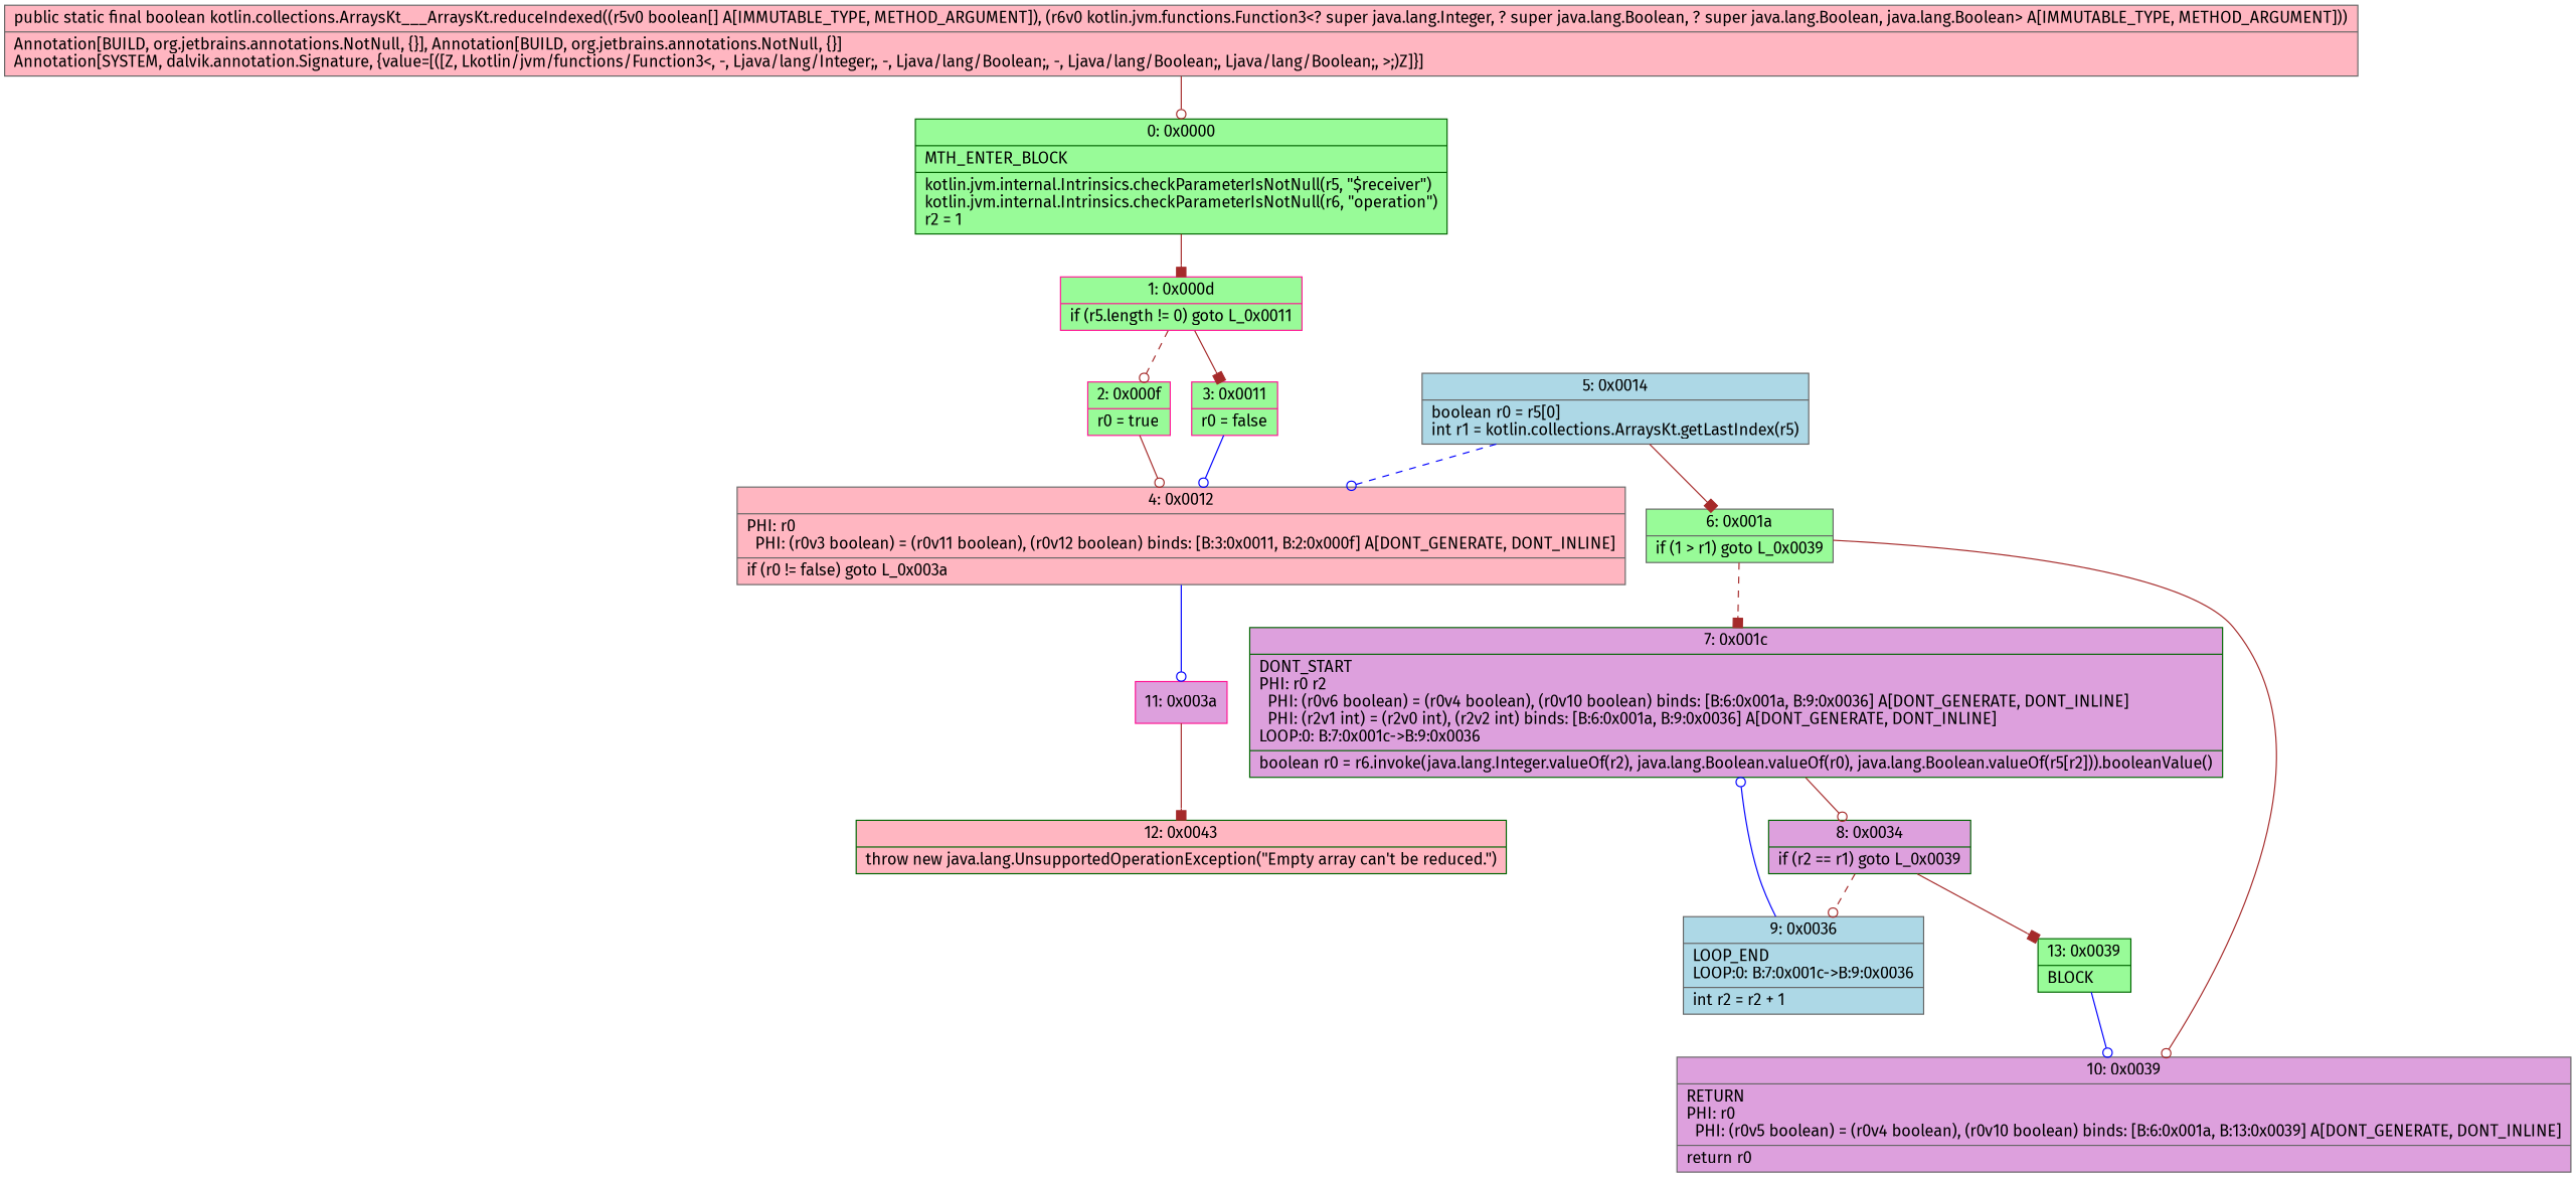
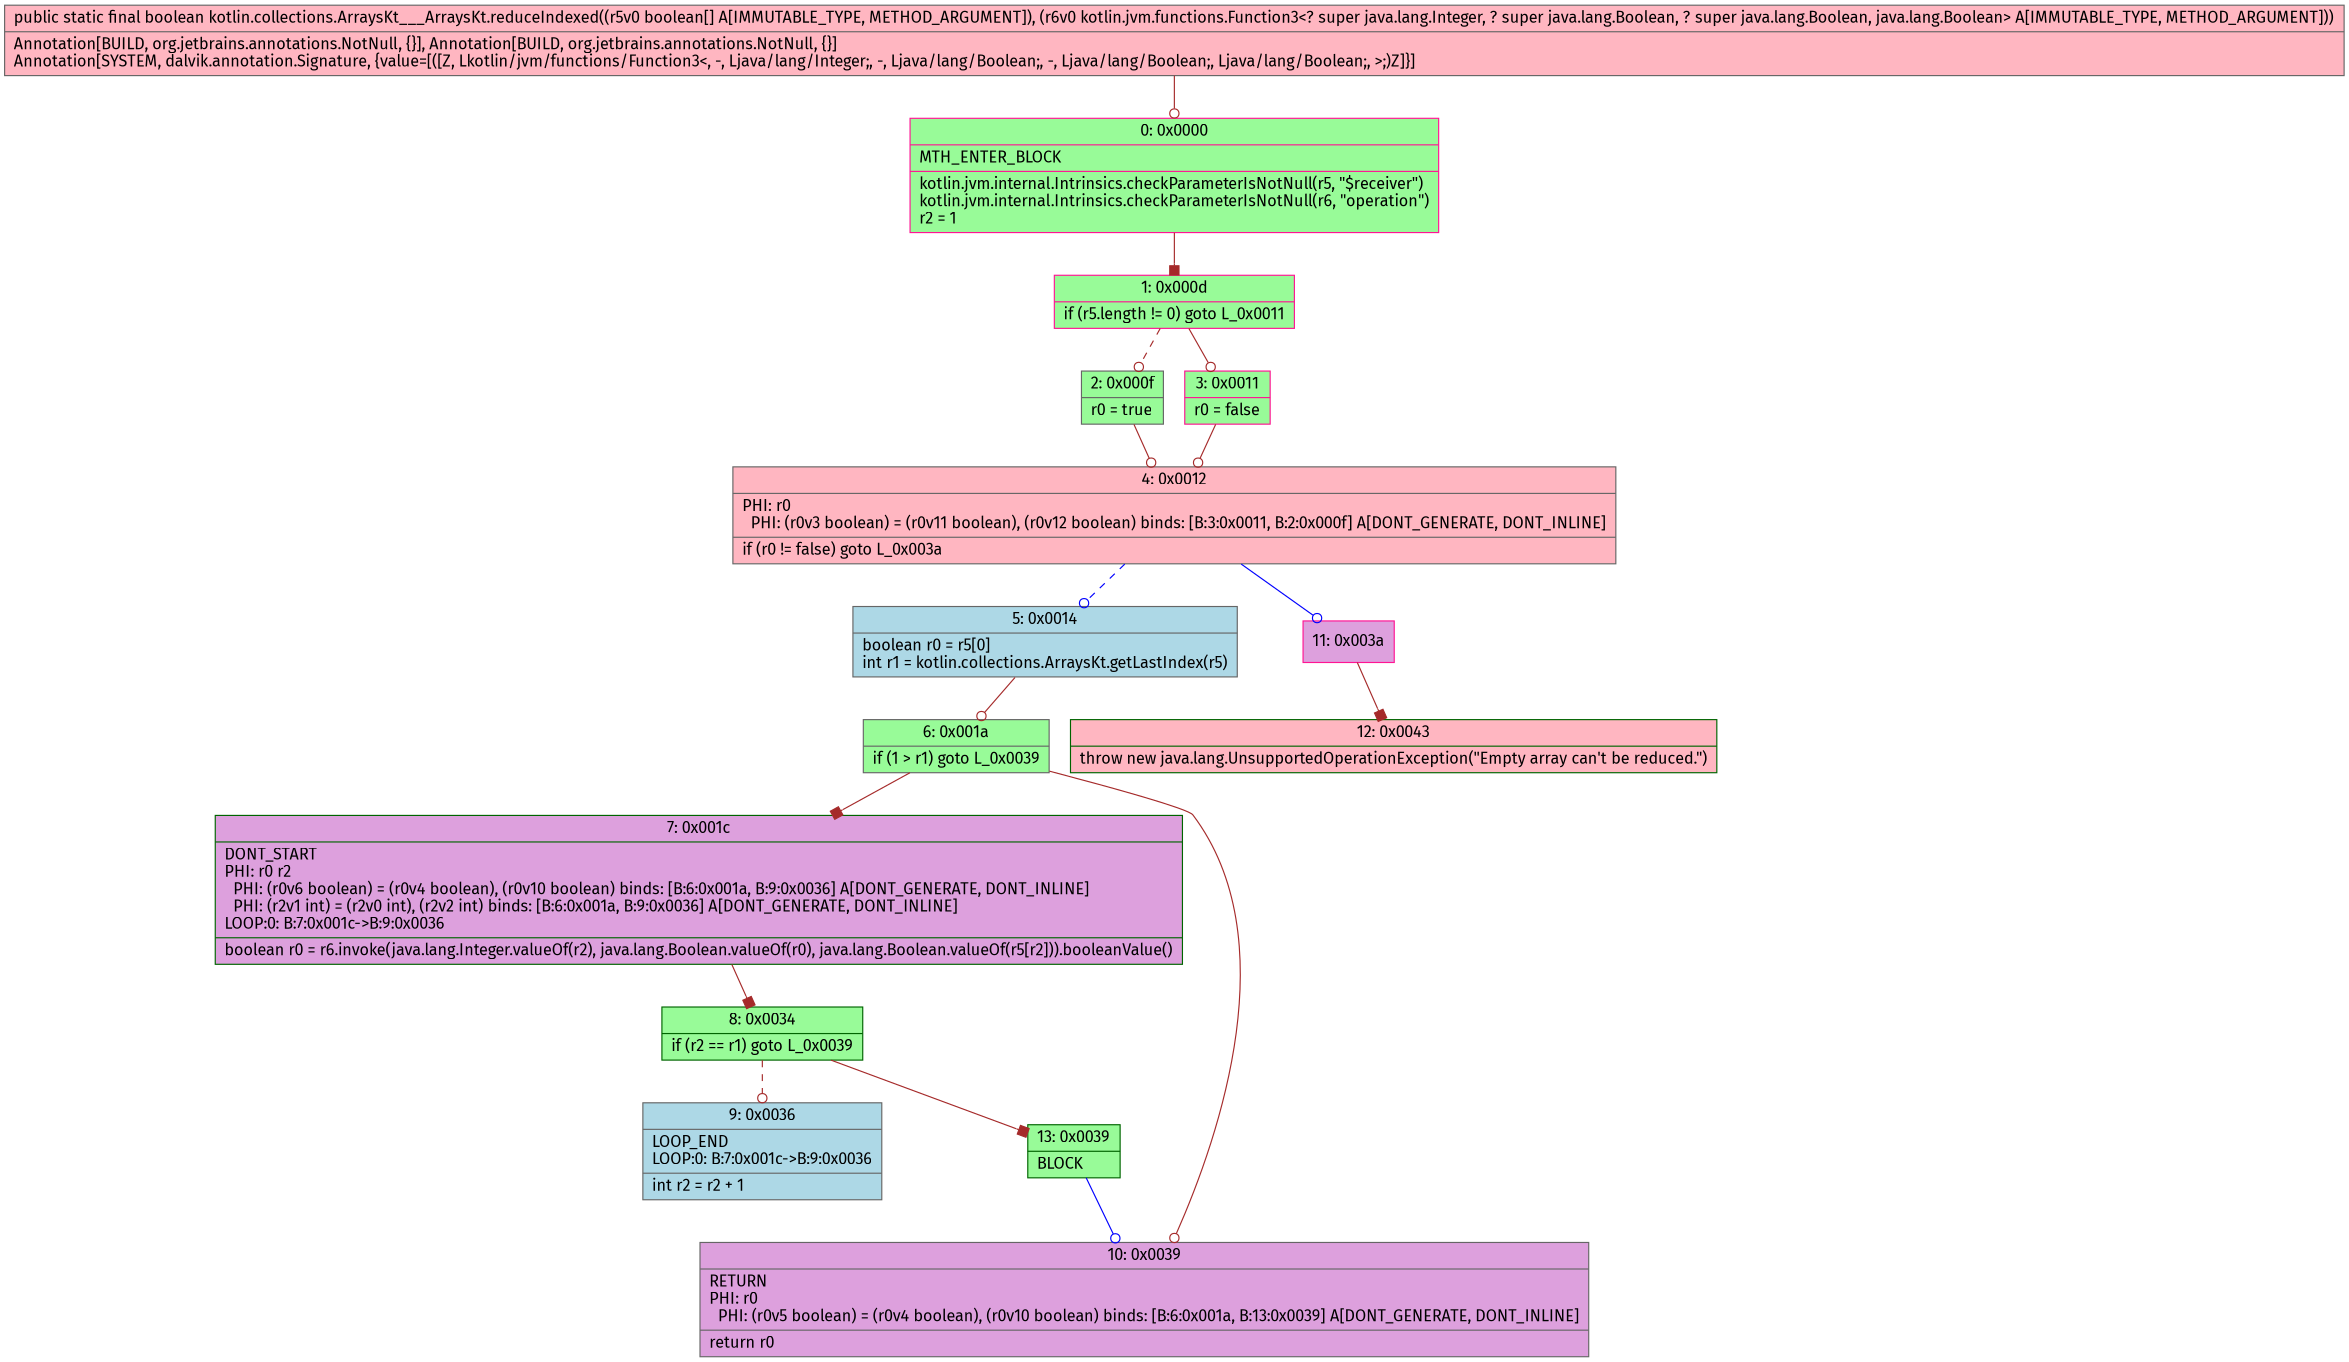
  digraph {
    fontname="Fira Sans"
    node [color=gray40 fillcolor=palegreen fontname="Fira Sans" shape=record style=filled]
    edge [arrowhead=odot color=brown fontname="Fira Sans"]
-   n1 [color=darkgreen label="{0\:\ 0x0000|MTH_ENTER_BLOCK\l|kotlin.jvm.internal.Intrinsics.checkParameterIsNotNull(r5, \"$receiver\")\lkotlin.jvm.internal.Intrinsics.checkParameterIsNotNull(r6, \"operation\")\lr2 = 1\l}"]
+   n1 [color=deeppink label="{0\:\ 0x0000|MTH_ENTER_BLOCK\l|kotlin.jvm.internal.Intrinsics.checkParameterIsNotNull(r5, \"$receiver\")\lkotlin.jvm.internal.Intrinsics.checkParameterIsNotNull(r6, \"operation\")\lr2 = 1\l}"]
    n2 [color=deeppink label="{1\:\ 0x000d|if (r5.length != 0) goto L_0x0011\l}"]
-   n3 [color=deeppink label="{2\:\ 0x000f|r0 = true\l}"]
+   n3 [label="{2\:\ 0x000f|r0 = true\l}"]
    n4 [color=deeppink label="{3\:\ 0x0011|r0 = false\l}"]
    n5 [fillcolor=lightpink label="{4\:\ 0x0012|PHI: r0 \l  PHI: (r0v3 boolean) = (r0v11 boolean), (r0v12 boolean) binds: [B:3:0x0011, B:2:0x000f] A[DONT_GENERATE, DONT_INLINE]\l|if (r0 != false) goto L_0x003a\l}"]
    n6 [fillcolor=lightblue label="{5\:\ 0x0014|boolean r0 = r5[0]\lint r1 = kotlin.collections.ArraysKt.getLastIndex(r5)\l}"]
    n7 [color=deeppink fillcolor=plum label="{11\:\ 0x003a}"]
    n8 [label="{6\:\ 0x001a|if (1 \> r1) goto L_0x0039\l}"]
    n9 [color=darkgreen fillcolor=lightpink label="{12\:\ 0x0043|throw new java.lang.UnsupportedOperationException(\"Empty array can't be reduced.\")\l}"]
    n10 [color=darkgreen fillcolor=plum label="{7\:\ 0x001c|DONT_START\lPHI: r0 r2 \l  PHI: (r0v6 boolean) = (r0v4 boolean), (r0v10 boolean) binds: [B:6:0x001a, B:9:0x0036] A[DONT_GENERATE, DONT_INLINE]\l  PHI: (r2v1 int) = (r2v0 int), (r2v2 int) binds: [B:6:0x001a, B:9:0x0036] A[DONT_GENERATE, DONT_INLINE]\lLOOP:0: B:7:0x001c\-\>B:9:0x0036\l|boolean r0 = r6.invoke(java.lang.Integer.valueOf(r2), java.lang.Boolean.valueOf(r0), java.lang.Boolean.valueOf(r5[r2])).booleanValue()\l}"]
    n11 [fillcolor=plum label="{10\:\ 0x0039|RETURN\lPHI: r0 \l  PHI: (r0v5 boolean) = (r0v4 boolean), (r0v10 boolean) binds: [B:6:0x001a, B:13:0x0039] A[DONT_GENERATE, DONT_INLINE]\l|return r0\l}"]
-   n12 [color=darkgreen fillcolor=plum label="{8\:\ 0x0034|if (r2 == r1) goto L_0x0039\l}"]
+   n12 [color=darkgreen label="{8\:\ 0x0034|if (r2 == r1) goto L_0x0039\l}"]
    n13 [fillcolor=lightblue label="{9\:\ 0x0036|LOOP_END\lLOOP:0: B:7:0x001c\-\>B:9:0x0036\l|int r2 = r2 + 1\l}"]
    n14 [color=darkgreen label="{13\:\ 0x0039|BLOCK\l}"]
    n15 [fillcolor=lightpink label="{public static final boolean kotlin.collections.ArraysKt___ArraysKt.reduceIndexed((r5v0 boolean[] A[IMMUTABLE_TYPE, METHOD_ARGUMENT]), (r6v0 kotlin.jvm.functions.Function3\<? super java.lang.Integer, ? super java.lang.Boolean, ? super java.lang.Boolean, java.lang.Boolean\> A[IMMUTABLE_TYPE, METHOD_ARGUMENT]))  | Annotation[BUILD, org.jetbrains.annotations.NotNull, \{\}], Annotation[BUILD, org.jetbrains.annotations.NotNull, \{\}]\lAnnotation[SYSTEM, dalvik.annotation.Signature, \{value=[([Z, Lkotlin\/jvm\/functions\/Function3\<, \-, Ljava\/lang\/Integer;, \-, Ljava\/lang\/Boolean;, \-, Ljava\/lang\/Boolean;, Ljava\/lang\/Boolean;, \>;)Z]\}]\l}"]
    n1 -> n2 [arrowhead=box]
    n2 -> n3 [style=dashed]
-   n2 -> n4 [arrowhead=box]
+   n2 -> n4
    n3 -> n5
-   n4 -> n5 [color=blue]
-   n6 -> n5 [color=blue style=dashed]
+   n4 -> n5
+   n5 -> n6 [color=blue style=dashed]
    n5 -> n7 [color=blue]
-   n6 -> n8 [arrowhead=box]
+   n6 -> n8
    n7 -> n9 [arrowhead=box]
-   n8 -> n10 [arrowhead=box style=dashed]
+   n8 -> n10 [arrowhead=box style=solid]
    n8 -> n11
-   n10 -> n12
+   n10 -> n12 [arrowhead=box]
    n12 -> n13 [style=dashed]
    n12 -> n14 [arrowhead=box]
-   n13 -> n10 [color=blue]
    n14 -> n11 [color=blue]
    n15 -> n1
  }
